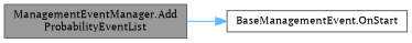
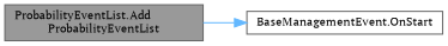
  digraph {
    rankdir=LR
    fontname="PT Serif"
    node [fontname="PT Serif" fontsize=10 shape=box style=filled]
-   n1 [color=gray40 fillcolor=grey60 fontcolor=black height=0.2 label="ManagementEventManager.Add\lProbabilityEventList" width=0.4]
+   n1 [color=gray40 fillcolor=grey60 fontcolor=black height=0.2 label="ProbabilityEventList.Add\lProbabilityEventList" width=0.4]
    n2 [color=grey40 fillcolor=white height=0.2 label="BaseManagementEvent.OnStart" width=0.4]
    n1 -> n2 [color=steelblue1 fontname="PT Serif" fontsize=10 labelfontname=Helvetica labelfontsize=10 style=solid]
  }
